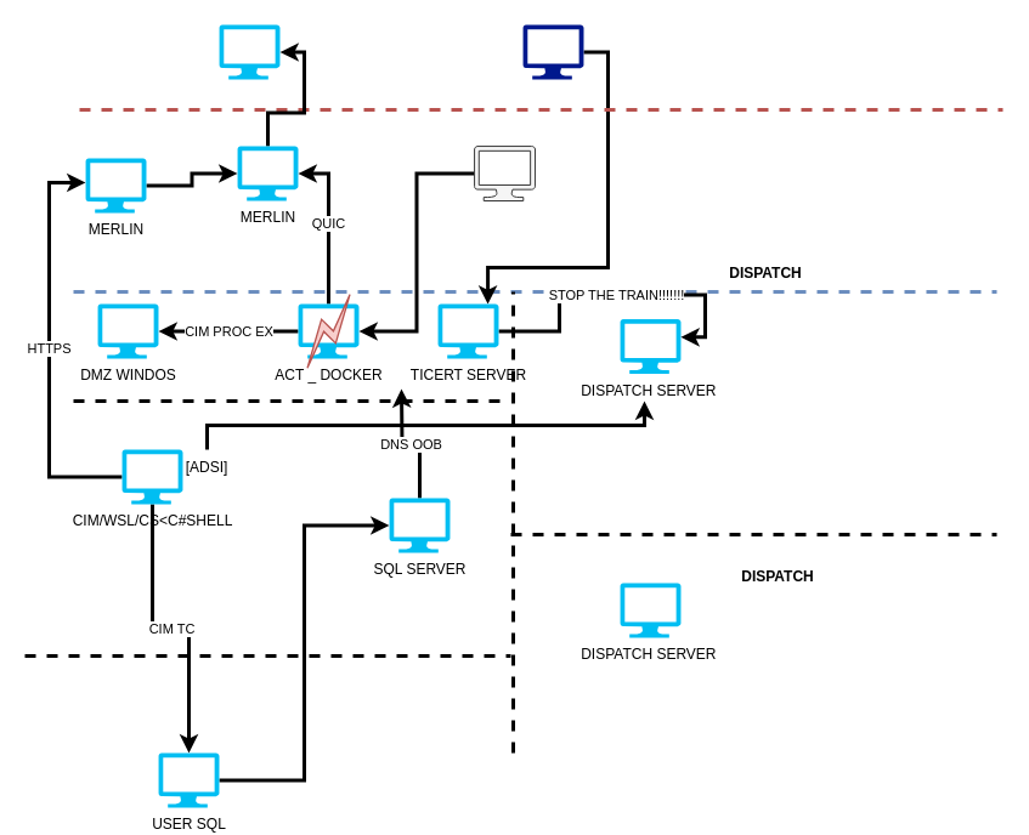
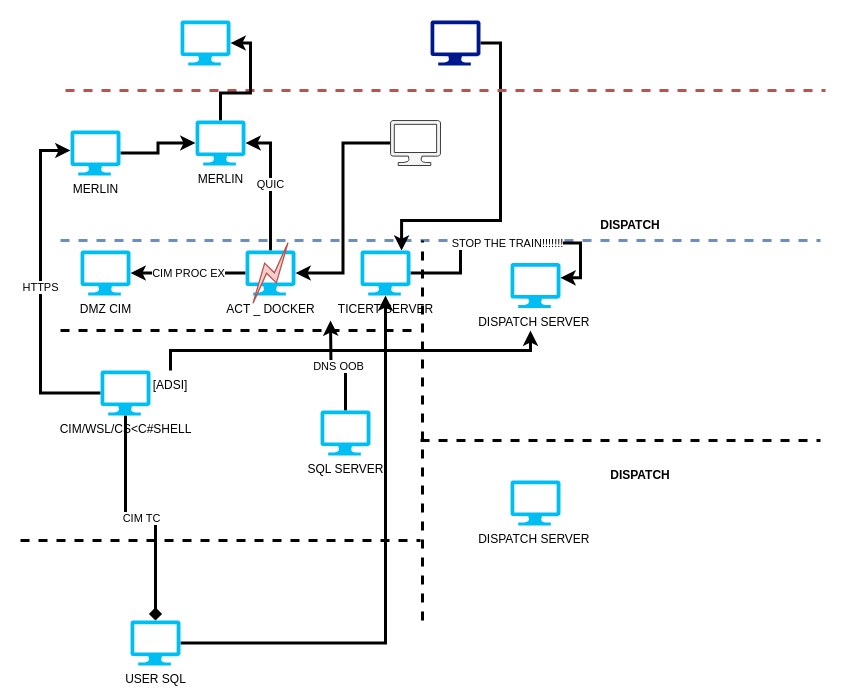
  <mxCell id="0" />
  <mxCell id="1" parent="0" />
  <mxCell id="2" value="" style="endArrow=none;dashed=1;html=1;rounded=0;fillColor=#dae8fc;strokeColor=#6c8ebf;strokeWidth=3;" edge="1" parent="1"><mxGeometry width="50" height="50" relative="1" as="geometry"><mxPoint x="60" y="240" as="sourcePoint" /><mxPoint x="820" y="240" as="targetPoint" /></mxGeometry></mxCell>
  <mxCell id="3" value="" style="endArrow=none;dashed=1;html=1;rounded=0;strokeWidth=3;" edge="1" parent="1"><mxGeometry width="50" height="50" relative="1" as="geometry"><mxPoint x="60" y="330" as="sourcePoint" /><mxPoint x="420" y="330" as="targetPoint" /></mxGeometry></mxCell>
  <mxCell id="4" value="" style="endArrow=none;dashed=1;html=1;rounded=0;strokeWidth=3;" edge="1" parent="1"><mxGeometry width="50" height="50" relative="1" as="geometry"><mxPoint x="422" y="620" as="sourcePoint" /><mxPoint x="422" y="240" as="targetPoint" /></mxGeometry></mxCell>
  <mxCell id="5" value="&lt;b&gt;DISPATCH&lt;/b&gt;" style="text;html=1;strokeColor=none;fillColor=none;align=center;verticalAlign=middle;whiteSpace=wrap;rounded=0;" vertex="1" parent="1"><mxGeometry x="600" y="210" width="60" height="30" as="geometry" /></mxCell>
  <mxCell id="6" value="CIM PROC EX" style="edgeStyle=orthogonalEdgeStyle;rounded=0;orthogonalLoop=1;jettySize=auto;html=1;strokeWidth=3;" edge="1" parent="1" source="8"><mxGeometry x="0.009" relative="1" as="geometry"><mxPoint x="130" y="272.5" as="targetPoint" /><mxPoint as="offset" /></mxGeometry></mxCell>
  <mxCell id="7" value="QUIC" style="edgeStyle=orthogonalEdgeStyle;rounded=0;orthogonalLoop=1;jettySize=auto;html=1;strokeWidth=3;entryX=1;entryY=0.5;entryDx=0;entryDy=0;entryPerimeter=0;" edge="1" parent="1" source="8" target="20"><mxGeometry relative="1" as="geometry"><mxPoint x="260" y="160" as="targetPoint" /></mxGeometry></mxCell>
  <mxCell id="8" value="ACT _ DOCKER" style="verticalLabelPosition=bottom;html=1;verticalAlign=top;align=center;strokeColor=none;fillColor=#00BEF2;shape=mxgraph.azure.computer;pointerEvents=1;" vertex="1" parent="1"><mxGeometry x="245" y="250" width="50" height="45" as="geometry" /></mxCell>
  <mxCell id="9" style="edgeStyle=orthogonalEdgeStyle;rounded=0;orthogonalLoop=1;jettySize=auto;html=1;entryX=0.822;entryY=0.002;entryDx=0;entryDy=0;entryPerimeter=0;strokeWidth=3;" edge="1" parent="1" source="10" target="33"><mxGeometry relative="1" as="geometry"><Array as="points"><mxPoint x="500" y="43" /><mxPoint x="500" y="220" /><mxPoint x="401" y="220" /></Array></mxGeometry></mxCell>
  <mxCell id="10" value="" style="sketch=0;aspect=fixed;pointerEvents=1;shadow=0;dashed=0;html=1;strokeColor=none;labelPosition=center;verticalLabelPosition=bottom;verticalAlign=top;align=center;fillColor=#00188D;shape=mxgraph.azure.computer" vertex="1" parent="1"><mxGeometry x="430" y="20" width="50" height="45" as="geometry" /></mxCell>
  <mxCell id="11" value="" style="endArrow=none;dashed=1;html=1;rounded=0;fillColor=#f8cecc;strokeColor=#b85450;strokeWidth=3;" edge="1" parent="1"><mxGeometry width="50" height="50" relative="1" as="geometry"><mxPoint x="65" y="90" as="sourcePoint" /><mxPoint x="825" y="90" as="targetPoint" /></mxGeometry></mxCell>
  <mxCell id="12" value="" style="verticalAlign=top;verticalLabelPosition=bottom;labelPosition=center;align=center;html=1;outlineConnect=0;fillColor=#f8cecc;strokeColor=#b85450;gradientDirection=north;strokeWidth=2;shape=mxgraph.networks.comm_link;rotation=30;" vertex="1" parent="1"><mxGeometry x="260" y="237.5" width="20" height="70" as="geometry" /></mxCell>
  <mxCell id="13" style="edgeStyle=orthogonalEdgeStyle;rounded=0;orthogonalLoop=1;jettySize=auto;html=1;entryX=1;entryY=0.5;entryDx=0;entryDy=0;entryPerimeter=0;strokeWidth=3;" edge="1" parent="1" source="14" target="8"><mxGeometry relative="1" as="geometry" /></mxCell>
  <mxCell id="14" value="" style="sketch=0;aspect=fixed;pointerEvents=1;shadow=0;dashed=0;html=1;labelPosition=center;verticalLabelPosition=bottom;verticalAlign=top;align=center;shape=mxgraph.azure.computer;fillColor=#f5f5f5;fontColor=#333333;strokeColor=#3B3B3B;" vertex="1" parent="1"><mxGeometry x="390" y="120" width="50" height="45" as="geometry" /></mxCell>
  <mxCell id="15" value="DISPATCH SERVER&amp;nbsp;" style="verticalLabelPosition=bottom;html=1;verticalAlign=top;align=center;strokeColor=none;fillColor=#00BEF2;shape=mxgraph.azure.computer;pointerEvents=1;" vertex="1" parent="1"><mxGeometry x="510" y="262.5" width="50" height="45" as="geometry" /></mxCell>
  <mxCell id="16" value="" style="endArrow=none;dashed=1;html=1;rounded=0;strokeWidth=3;" edge="1" parent="1"><mxGeometry width="50" height="50" relative="1" as="geometry"><mxPoint x="420" y="440" as="sourcePoint" /><mxPoint x="820" y="440" as="targetPoint" /></mxGeometry></mxCell>
- <mxCell id="17" value="DMZ WINDOS" style="verticalLabelPosition=bottom;html=1;verticalAlign=top;align=center;strokeColor=none;fillColor=#00BEF2;shape=mxgraph.azure.computer;pointerEvents=1;" vertex="1" parent="1"><mxGeometry x="80" y="250" width="50" height="45" as="geometry" /></mxCell>
+ <mxCell id="17" value="DMZ CIM" style="verticalLabelPosition=bottom;html=1;verticalAlign=top;align=center;strokeColor=none;fillColor=#00BEF2;shape=mxgraph.azure.computer;pointerEvents=1;" vertex="1" parent="1"><mxGeometry x="80" y="250" width="50" height="45" as="geometry" /></mxCell>
  <mxCell id="18" value="" style="verticalLabelPosition=bottom;html=1;verticalAlign=top;align=center;strokeColor=none;fillColor=#00BEF2;shape=mxgraph.azure.computer;pointerEvents=1;" vertex="1" parent="1"><mxGeometry x="180" y="20" width="50" height="45" as="geometry" /></mxCell>
  <mxCell id="19" style="edgeStyle=orthogonalEdgeStyle;rounded=0;orthogonalLoop=1;jettySize=auto;html=1;entryX=1;entryY=0.5;entryDx=0;entryDy=0;entryPerimeter=0;strokeWidth=3;" edge="1" parent="1" source="20" target="18"><mxGeometry relative="1" as="geometry" /></mxCell>
  <mxCell id="20" value="MERLIN" style="verticalLabelPosition=bottom;html=1;verticalAlign=top;align=center;strokeColor=none;fillColor=#00BEF2;shape=mxgraph.azure.computer;pointerEvents=1;" vertex="1" parent="1"><mxGeometry x="195" y="120" width="50" height="45" as="geometry" /></mxCell>
  <mxCell id="21" value="HTTPS" style="edgeStyle=orthogonalEdgeStyle;rounded=0;orthogonalLoop=1;jettySize=auto;html=1;strokeWidth=3;" edge="1" parent="1" source="23"><mxGeometry relative="1" as="geometry"><mxPoint x="70" y="150" as="targetPoint" /><Array as="points"><mxPoint x="40" y="393" /><mxPoint x="40" y="150" /></Array></mxGeometry></mxCell>
- <mxCell id="22" value="CIM TC" style="edgeStyle=orthogonalEdgeStyle;rounded=0;orthogonalLoop=1;jettySize=auto;html=1;strokeWidth=3;entryX=0.5;entryY=0;entryDx=0;entryDy=0;entryPerimeter=0;" edge="1" parent="1" source="23" target="27"><mxGeometry relative="1" as="geometry"><mxPoint x="125" y="570" as="targetPoint" /></mxGeometry></mxCell>
+ <mxCell id="22" value="CIM TC" style="edgeStyle=orthogonalEdgeStyle;rounded=0;orthogonalLoop=1;jettySize=auto;html=1;strokeWidth=3;entryX=0.5;entryY=0;entryDx=0;entryDy=0;entryPerimeter=0;endArrow=diamond;" edge="1" parent="1" source="23" target="27"><mxGeometry relative="1" as="geometry"><mxPoint x="125" y="570" as="targetPoint" /></mxGeometry></mxCell>
  <mxCell id="23" value="CIM/WSL/CS&amp;lt;C#SHELL" style="verticalLabelPosition=bottom;html=1;verticalAlign=top;align=center;strokeColor=none;fillColor=#00BEF2;shape=mxgraph.azure.computer;pointerEvents=1;" vertex="1" parent="1"><mxGeometry x="100" y="370" width="50" height="45" as="geometry" /></mxCell>
  <mxCell id="24" value="" style="edgeStyle=orthogonalEdgeStyle;rounded=0;orthogonalLoop=1;jettySize=auto;html=1;strokeWidth=3;" edge="1" parent="1" source="25" target="20"><mxGeometry relative="1" as="geometry" /></mxCell>
  <mxCell id="25" value="MERLIN" style="verticalLabelPosition=bottom;html=1;verticalAlign=top;align=center;strokeColor=none;fillColor=#00BEF2;shape=mxgraph.azure.computer;pointerEvents=1;" vertex="1" parent="1"><mxGeometry x="70" y="130" width="50" height="45" as="geometry" /></mxCell>
- <mxCell id="26" style="edgeStyle=orthogonalEdgeStyle;rounded=0;orthogonalLoop=1;jettySize=auto;html=1;entryX=0;entryY=0.5;entryDx=0;entryDy=0;entryPerimeter=0;strokeWidth=3;" edge="1" parent="1" source="27" target="29"><mxGeometry relative="1" as="geometry" /></mxCell>
+ <mxCell id="26" style="edgeStyle=orthogonalEdgeStyle;rounded=0;orthogonalLoop=1;jettySize=auto;html=1;strokeWidth=3;" edge="1" parent="1" source="27" target="33"><mxGeometry relative="1" as="geometry" /></mxCell>
  <mxCell id="27" value="USER SQL" style="verticalLabelPosition=bottom;html=1;verticalAlign=top;align=center;strokeColor=none;fillColor=#00BEF2;shape=mxgraph.azure.computer;pointerEvents=1;" vertex="1" parent="1"><mxGeometry x="130" y="620" width="50" height="45" as="geometry" /></mxCell>
  <mxCell id="28" value="DNS OOB" style="edgeStyle=orthogonalEdgeStyle;rounded=0;orthogonalLoop=1;jettySize=auto;html=1;strokeWidth=3;" edge="1" parent="1" source="29"><mxGeometry relative="1" as="geometry"><mxPoint x="330" y="320" as="targetPoint" /></mxGeometry></mxCell>
  <mxCell id="29" value="SQL SERVER" style="verticalLabelPosition=bottom;html=1;verticalAlign=top;align=center;strokeColor=none;fillColor=#00BEF2;shape=mxgraph.azure.computer;pointerEvents=1;" vertex="1" parent="1"><mxGeometry x="320" y="410" width="50" height="45" as="geometry" /></mxCell>
  <mxCell id="30" style="edgeStyle=orthogonalEdgeStyle;rounded=0;orthogonalLoop=1;jettySize=auto;html=1;strokeWidth=3;" edge="1" parent="1" source="31"><mxGeometry relative="1" as="geometry"><mxPoint x="530" y="330" as="targetPoint" /><Array as="points"><mxPoint x="170" y="350" /><mxPoint x="530" y="350" /></Array></mxGeometry></mxCell>
  <mxCell id="31" value="[ADSI]" style="text;html=1;strokeColor=none;fillColor=none;align=center;verticalAlign=middle;whiteSpace=wrap;rounded=0;" vertex="1" parent="1"><mxGeometry x="140" y="370" width="60" height="30" as="geometry" /></mxCell>
  <mxCell id="32" value="STOP THE TRAIN!!!!!!!" style="edgeStyle=orthogonalEdgeStyle;rounded=0;orthogonalLoop=1;jettySize=auto;html=1;entryX=0.998;entryY=0.328;entryDx=0;entryDy=0;entryPerimeter=0;strokeWidth=3;" edge="1" parent="1" source="33" target="15"><mxGeometry relative="1" as="geometry" /></mxCell>
  <mxCell id="33" value="TICERT SERVER" style="verticalLabelPosition=bottom;html=1;verticalAlign=top;align=center;strokeColor=none;fillColor=#00BEF2;shape=mxgraph.azure.computer;pointerEvents=1;" vertex="1" parent="1"><mxGeometry x="360" y="250" width="50" height="45" as="geometry" /></mxCell>
  <mxCell id="34" value="" style="endArrow=none;dashed=1;html=1;rounded=0;strokeWidth=3;" edge="1" parent="1"><mxGeometry width="50" height="50" relative="1" as="geometry"><mxPoint y="540" as="sourcePoint" x="20" /><mxPoint x="420" y="540" as="targetPoint" /></mxGeometry></mxCell>
  <mxCell id="35" value="&lt;b&gt;DISPATCH&lt;/b&gt;" style="text;html=1;strokeColor=none;fillColor=none;align=center;verticalAlign=middle;whiteSpace=wrap;rounded=0;" vertex="1" parent="1"><mxGeometry x="610" y="460" width="60" height="30" as="geometry" /></mxCell>
  <mxCell id="36" value="DISPATCH SERVER&amp;nbsp;" style="verticalLabelPosition=bottom;html=1;verticalAlign=top;align=center;strokeColor=none;fillColor=#00BEF2;shape=mxgraph.azure.computer;pointerEvents=1;" vertex="1" parent="1"><mxGeometry x="510" y="480" width="50" height="45" as="geometry" /></mxCell>
